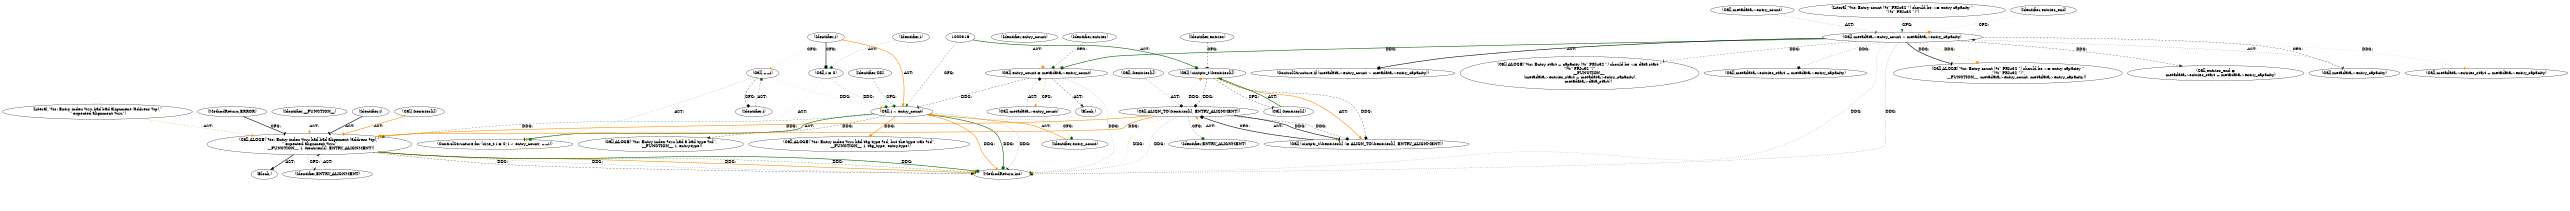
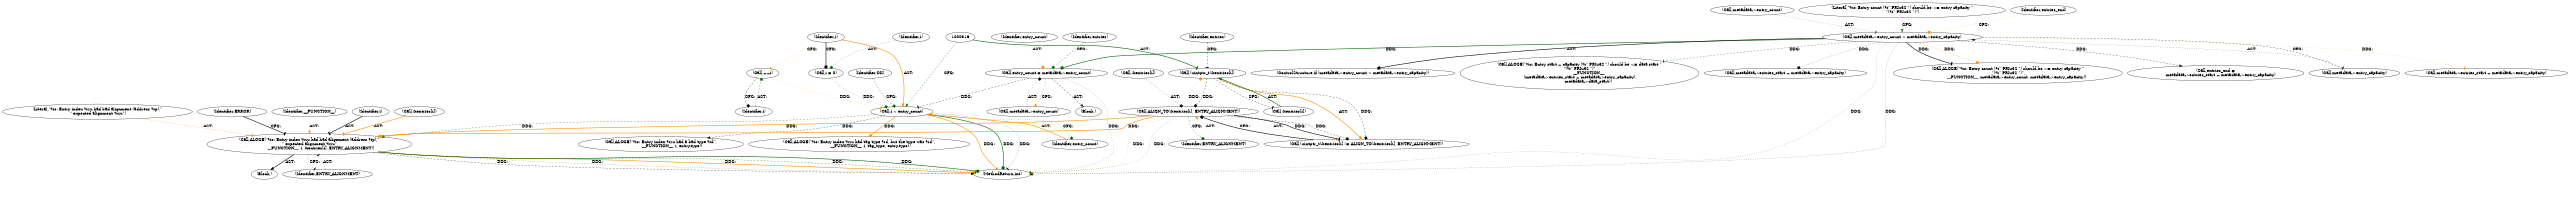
  digraph {
    edge [arrowhead=box color=black style=dotted]
    n1 [label="(Call,ALOGE(\"%s: Entry index %zu had bad alignment (address %p),\"\n \" expected alignment %zu\",\n                  __FUNCTION__, i, &entries[i], ENTRY_ALIGNMENT))"]
    n2 [label="(Block,)"]
    n3 [label="(MethodReturn,int)"]
    n4 [label="(Identifier,ENTRY_ALIGNMENT)"]
    n5 [label="(Call,i < entry_count)"]
    n6 [label="(Identifier,entry_count)"]
    n7 [label="(Call,ALOGE(\"%s: Entry index %zu had a bad type %d\",\n                  __FUNCTION__, i, entry.type))"]
    n8 [label="(Call,ALOGE(\"%s: Entry index %zu had tag type %d, but the type was %d\",\n                  __FUNCTION__, i, tag_type, entry.type))"]
-   n9 [label="(ControlStructure,for (size_t i = 0; i < entry_count; ++i))"]
    n10 [label="(Call,++i)"]
    n11 [label="(Identifier,i)"]
    n12 [label="(Call,i = 0)"]
    n13 [label="(Call,entry_count = metadata->entry_count)"]
    n14 [label="(Call,metadata->entry_count)"]
    n15 [label="(Block,)"]
    n16 [label="(Call,metadata->entry_count > metadata->entry_capacity)"]
    n17 [label="(Call,ALOGE(\"%s: Entry count (%\" PRIu32 \") should be <= entry capacity \"\n \"(%\" PRIu32 \")\",\n              __FUNCTION__, metadata->entry_count, metadata->entry_capacity))"]
    n18 [label="(Call,entries_end =\n        metadata->entries_start + metadata->entry_capacity)"]
    n19 [label="(Call,metadata->entry_capacity)"]
    n20 [label="(Call,metadata->entries_start + metadata->entry_capacity)"]
    n21 [label="(ControlStructure,if (metadata->entry_count > metadata->entry_capacity))"]
    n22 [label="(Call,ALOGE(\"%s: Entry start + capacity (%\" PRIu32 \") should be <= data start \"\n \"(%\" PRIu32 \")\",\n               __FUNCTION__,\n (metadata->entries_start + metadata->entry_capacity),\n              metadata->data_start))"]
    n23 [label="(Call,metadata->entries_start + metadata->entry_capacity)"]
    n24 [label="(Call,ALIGN_TO(&entries[i], ENTRY_ALIGNMENT))"]
    n25 [label="(Call,(uintptr_t)&entries[i])"]
    n26 [label="(Identifier,ENTRY_ALIGNMENT)"]
    n27 [label="(Call,(uintptr_t)&entries[i] != ALIGN_TO(&entries[i], ENTRY_ALIGNMENT))"]
    n28 [label="(Call,&entries[i])"]
    n29 [label="(Call,metadata->entry_count)"]
    n30 [label="(Identifier,__FUNCTION__)"]
    n31 [label="(Identifier,OK)"]
    n32 [label="(Identifier,i)"]
    n33 [label="(Call,&entries[i])"]
    n34 [label="(Literal,\"%s: Entry count (%\" PRIu32 \") should be <= entry capacity \"\n \"(%\" PRIu32 \")\")"]
    n35 [label="(Identifier,i)"]
    n36 [label="(Identifier,i)"]
    n37 [label="(Identifier,entries)"]
    n38 [label="(Identifier,entries_end)"]
    n39 [label="(Identifier,entry_count)"]
    n40 [label="(Call,&entries[i])"]
    n41 [label="(Literal,\"%s: Entry index %zu had bad alignment (address %p),\"\n \" expected alignment %zu\")"]
-   n42 [label="(MethodReturn,ERROR)"]
+   n42 [label="(Identifier,ERROR)"]
    n43 [label="(Identifier,entries)"]
    1000316
    n1 -> n2 [arrowhead=normal label="AST: " style=bold]
    n1 -> n3 [arrowhead=normal label="DDG: "]
    n1 -> n3 [color=darkorange label="DDG: " style=bold]
    n1 -> n3 [arrowhead=tee color=darkgreen label="DDG: " style=dashed]
    n1 -> n3 [color=darkgreen label="DDG: " style=bold]
    n1 -> n3 [arrowhead=normal label="DDG: " style=dashed]
    n1 -> n4 [arrowhead=tee label="CFG: "]
    n4 -> n1 [arrowhead=tee label="AST: "]
    n5 -> n1 [color=darkgreen label="DDG: " style=dashed]
    n5 -> n3 [arrowhead=tee color=darkorange label="DDG: " style=bold]
    n5 -> n3 [color=darkgreen label="DDG: " style=bold]
    n5 -> n3 [arrowhead=tee label="DDG: "]
    n5 -> n6 [color=darkgreen label="CFG: "]
    n5 -> n7 [arrowhead=normal label="DDG: " style=dashed]
    n5 -> n8 [arrowhead=normal color=darkorange label="DDG: " style=bold]
-   n5 -> n9 [arrowhead=tee color=darkgreen label="AST: " style=bold]
    n6 -> n5 [arrowhead=normal color=darkorange label="AST: " style=bold]
    n10 -> n5 [arrowhead=tee color=darkorange label="DDG: "]
-   n10 -> n9 [color=darkgreen label="AST: "]
    n10 -> n11 [label="CFG: " style=dashed]
    n11 -> n10 [color=darkgreen label="AST: " style=dashed]
    n12 -> n5 [color=darkgreen label="DDG: "]
-   n12 -> n9 [arrowhead=tee color=darkorange label="AST: "]
    n13 -> n3 [arrowhead=tee color=darkgreen label="DDG: "]
    n13 -> n5 [arrowhead=tee label="DDG: " style=dashed]
    n13 -> n14 [arrowhead=normal color=darkorange label="CFG: " style=dashed]
    n13 -> n15 [arrowhead=normal label="AST: " style=dashed]
    n14 -> n13 [label="AST: "]
    n16 -> n3 [color=darkgreen label="DDG: "]
    n16 -> n3 [label="DDG: "]
    n16 -> n13 [color=darkgreen label="DDG: " style=bold]
    n16 -> n17 [color=darkorange label="DDG: " style=dashed]
    n16 -> n17 [arrowhead=tee label="DDG: " style=bold]
    n16 -> n18 [arrowhead=normal label="DDG: " style=dashed]
    n16 -> n19 [arrowhead=tee label="CFG: " style=dashed]
    n16 -> n20 [arrowhead=tee color=darkorange label="DDG: "]
    n16 -> n21 [label="AST: " style=bold]
    n16 -> n22 [arrowhead=tee color=darkgreen label="DDG: " style=dashed]
    n16 -> n23 [label="DDG: "]
    n19 -> n16 [arrowhead=normal label="AST: "]
    n24 -> n1 [color=darkorange label="DDG: " style=bold]
    n24 -> n1 [arrowhead=normal color=darkorange label="DDG: " style=bold]
    n24 -> n3 [arrowhead=normal color=darkorange label="DDG: "]
    n24 -> n3 [arrowhead=tee color=darkgreen label="DDG: "]
    n24 -> n25 [color=darkorange label="DDG: "]
    n24 -> n26 [color=darkgreen label="CFG: " style=dashed]
    n24 -> n27 [arrowhead=tee color=darkorange label="AST: "]
    n24 -> n27 [arrowhead=tee label="DDG: " style=bold]
    n24 -> n27 [label="DDG: " style=dashed]
    n25 -> n24 [label="DDG: " style=dashed]
    n25 -> n27 [arrowhead=normal color=darkorange label="AST: " style=bold]
    n25 -> n27 [label="DDG: " style=dashed]
    n25 -> n28 [arrowhead=tee label="CFG: " style=dashed]
    n26 -> n24 [arrowhead=normal color=darkorange label="AST: "]
    n27 -> n24 [label="CFG: " style=bold]
    n28 -> n25 [arrowhead=normal color=darkgreen label="AST: " style=bold]
    n29 -> n16 [arrowhead=tee color=darkgreen label="AST: "]
    n30 -> n1 [arrowhead=normal color=darkorange label="AST: "]
    n31 -> n5 [color=darkgreen label="CFG: " style=dashed]
    n32 -> n1 [arrowhead=tee label="AST: " style=bold]
    n33 -> n1 [arrowhead=tee color=darkorange label="AST: " style=bold]
    n34 -> n16 [arrowhead=normal color=darkgreen label="CFG: "]
    n35 -> n12 [color=darkgreen label="AST: "]
    n36 -> n5 [arrowhead=normal color=darkorange label="AST: " style=bold]
    n36 -> n10 [arrowhead=tee color=darkorange label="CFG: "]
    n36 -> n12 [label="CFG: " style=bold]
    n37 -> n13 [color=darkgreen label="CFG: " style=dashed]
    n38 -> n16 [color=darkorange label="CFG: "]
    n39 -> n13 [color=darkorange label="AST: "]
    n40 -> n24 [label="AST: "]
    n41 -> n1 [arrowhead=tee color=darkorange label="AST: " style=dashed]
    n42 -> n1 [arrowhead=tee label="CFG: " style=bold]
    n43 -> n25 [arrowhead=tee label="CFG: " style=dashed]
    1000316 -> n5 [arrowhead=normal color=darkgreen label="CFG: " style=dashed]
-   1000316 -> n25 [color=darkgreen label="AST: " style=bold]
+   1000316 -> n25 [arrowhead=tee color=darkgreen label="AST: " style=bold]
  }
